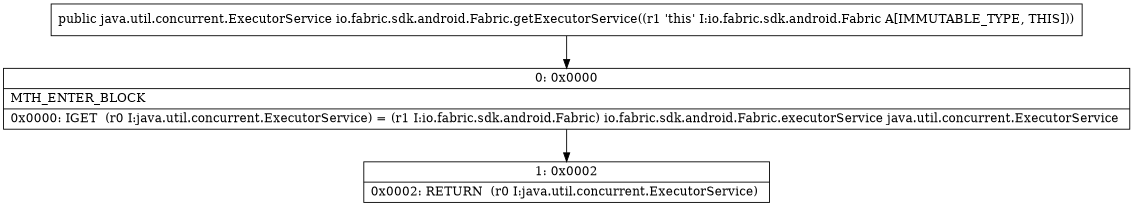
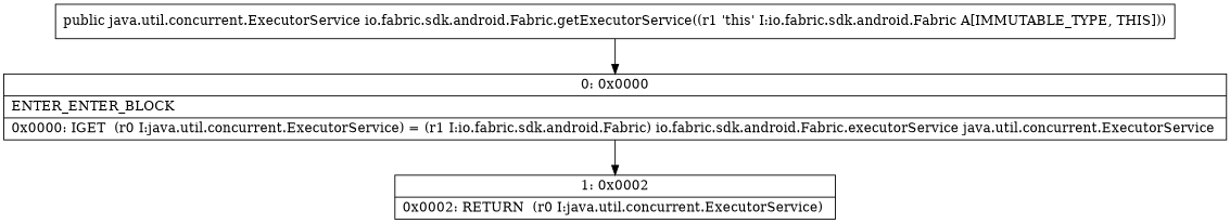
  digraph {
    node [shape=record]
-   n1 [label="{0\:\ 0x0000|MTH_ENTER_BLOCK\l|0x0000: IGET  (r0 I:java.util.concurrent.ExecutorService) = (r1 I:io.fabric.sdk.android.Fabric) io.fabric.sdk.android.Fabric.executorService java.util.concurrent.ExecutorService \l}"]
+   n1 [label="{0\:\ 0x0000|ENTER_ENTER_BLOCK\l|0x0000: IGET  (r0 I:java.util.concurrent.ExecutorService) = (r1 I:io.fabric.sdk.android.Fabric) io.fabric.sdk.android.Fabric.executorService java.util.concurrent.ExecutorService \l}"]
    n2 [label="{1\:\ 0x0002|0x0002: RETURN  (r0 I:java.util.concurrent.ExecutorService) \l}"]
    n3 [label="{public java.util.concurrent.ExecutorService io.fabric.sdk.android.Fabric.getExecutorService((r1 'this' I:io.fabric.sdk.android.Fabric A[IMMUTABLE_TYPE, THIS])) }"]
    n1 -> n2
    n3 -> n1
  }
